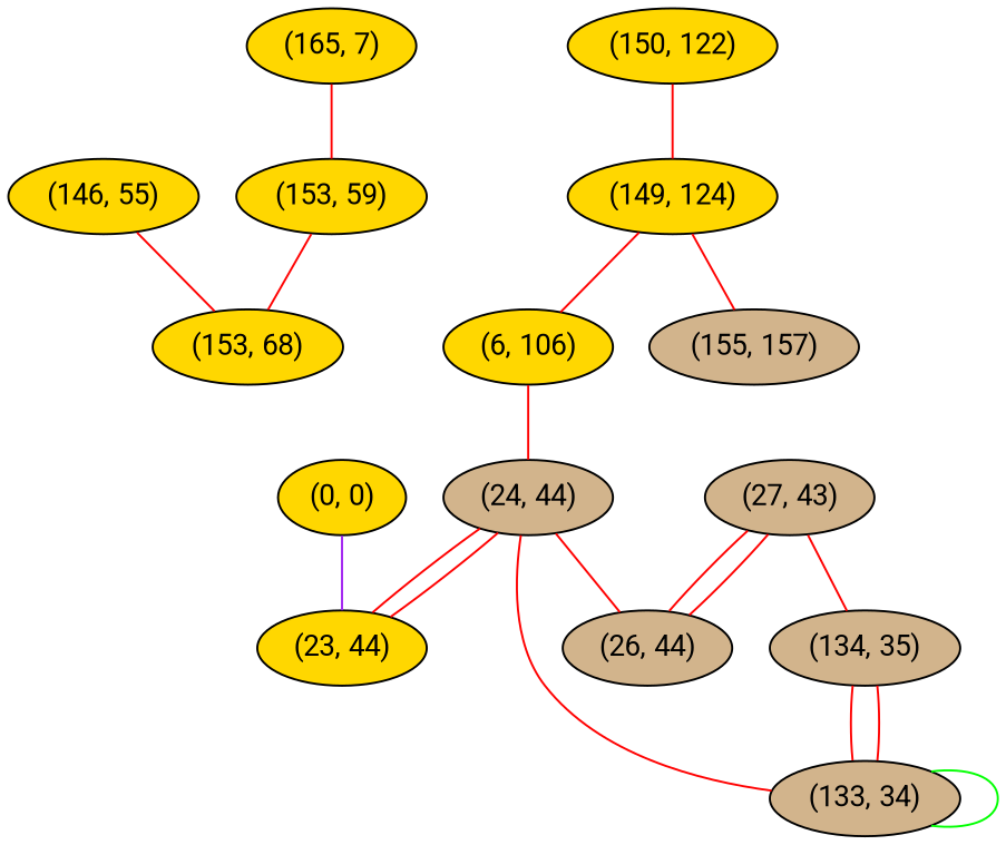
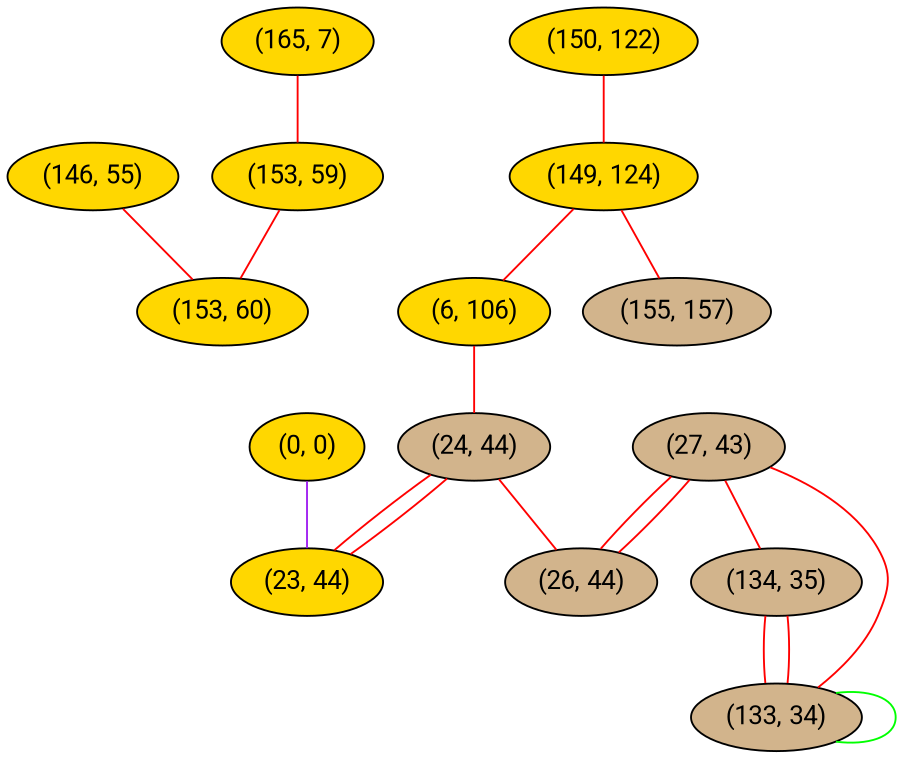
  graph {
    fontname=Roboto
    node [fillcolor=gold fontname=Roboto style=filled]
    edge [color=red fontname=Roboto weight=1]
    "(146, 55)"
-   "(153, 60)" [label="(153, 68)"]
+   "(153, 60)"
    "(134, 35)" [fillcolor=tan]
    "(133, 34)" [fillcolor=tan]
    "(150, 122)"
    "(149, 124)"
    "(6, 106)"
    "(155, 157)" [fillcolor=tan]
    "(24, 44)" [fillcolor=tan]
    "(23, 44)"
    "(26, 44)" [fillcolor=tan]
    "(0, 0)"
    "(165, 7)"
    "(153, 59)"
    "(27, 43)" [fillcolor=tan]
    "(146, 55)" -- "(153, 60)"
    "(134, 35)" -- "(133, 34)"
    "(134, 35)" -- "(133, 34)"
    "(133, 34)" -- "(133, 34)" [color=green weight=2]
    "(150, 122)" -- "(149, 124)"
    "(149, 124)" -- "(6, 106)"
    "(149, 124)" -- "(155, 157)"
    "(6, 106)" -- "(24, 44)"
    "(24, 44)" -- "(23, 44)"
    "(24, 44)" -- "(23, 44)"
    "(24, 44)" -- "(26, 44)"
    "(0, 0)" -- "(23, 44)" [color=purple weight=4]
    "(165, 7)" -- "(153, 59)"
    "(153, 59)" -- "(153, 60)"
    "(27, 43)" -- "(134, 35)"
-   "(24, 44)" -- "(133, 34)"
+   "(27, 43)" -- "(133, 34)"
    "(27, 43)" -- "(26, 44)"
    "(27, 43)" -- "(26, 44)"
  }
